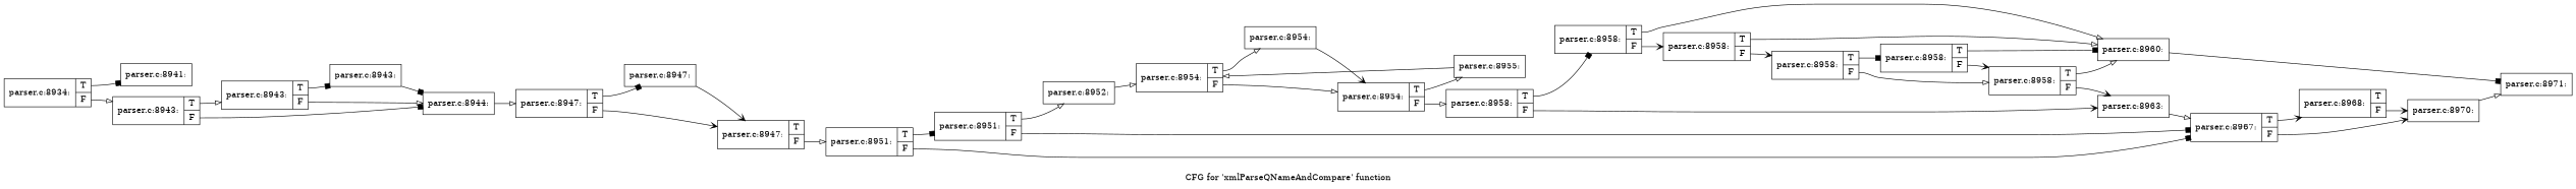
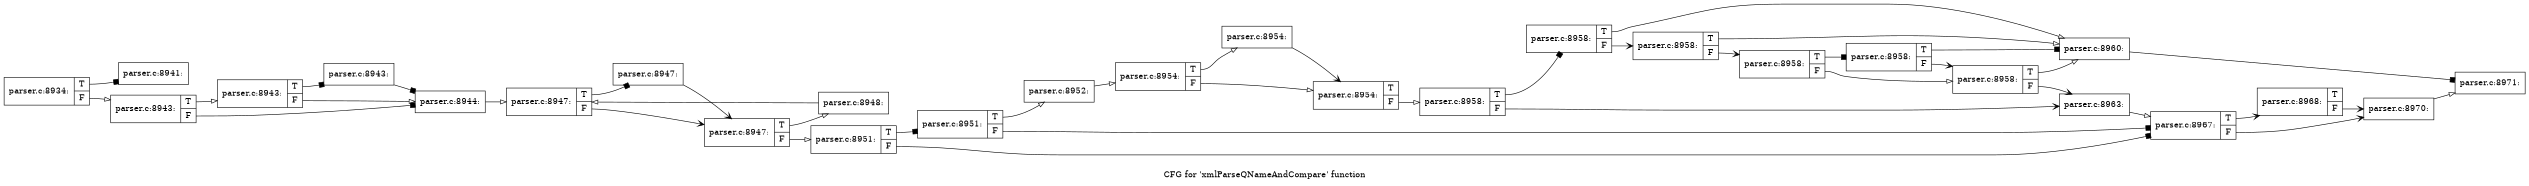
  digraph {
    label="CFG for 'xmlParseQNameAndCompare' function"
    rankdir=LR
    node [shape=record]
    edge [arrowhead=onormal tailport=s0]
    n1 [label="{parser.c:8934:|{<s0>T|<s1>F}}"]
    n2 [label="{parser.c:8941:}"]
    n3 [label="{parser.c:8943:|{<s0>T|<s1>F}}"]
    n4 [label="{parser.c:8943:|{<s0>T|<s1>F}}"]
    n5 [label="{parser.c:8944:}"]
    n6 [label="{parser.c:8971:}"]
    n7 [label="{parser.c:8943:}"]
    n8 [label="{parser.c:8947:|{<s0>T|<s1>F}}"]
    n9 [label="{parser.c:8947:}"]
    n10 [label="{parser.c:8947:|{<s0>T|<s1>F}}"]
+   n11 [label="{parser.c:8948:}"]
    n12 [label="{parser.c:8951:|{<s0>T|<s1>F}}"]
    n13 [label="{parser.c:8951:|{<s0>T|<s1>F}}"]
    n14 [label="{parser.c:8967:|{<s0>T|<s1>F}}"]
    n15 [label="{parser.c:8952:}"]
    n16 [label="{parser.c:8968:|{<s0>T|<s1>F}}"]
    n17 [label="{parser.c:8970:}"]
    n18 [label="{parser.c:8954:|{<s0>T|<s1>F}}"]
    n19 [label="{parser.c:8954:}"]
    n20 [label="{parser.c:8954:|{<s0>T|<s1>F}}"]
-   n21 [label="{parser.c:8955:}"]
    n22 [label="{parser.c:8958:|{<s0>T|<s1>F}}"]
    n23 [label="{parser.c:8958:|{<s0>T|<s1>F}}"]
    n24 [label="{parser.c:8963:}"]
    n25 [label="{parser.c:8960:}"]
    n26 [label="{parser.c:8958:|{<s0>T|<s1>F}}"]
    n27 [label="{parser.c:8958:|{<s0>T|<s1>F}}"]
    n28 [label="{parser.c:8958:|{<s0>T|<s1>F}}"]
    n29 [label="{parser.c:8958:|{<s0>T|<s1>F}}"]
    n1 -> n2 [arrowhead=box]
    n1 -> n3 [tailport=s1]
    n3 -> n4
    n3 -> n5 [arrowhead=box tailport=s1]
    n4 -> n5 [tailport=s1]
    n4 -> n7 [arrowhead=box]
    n5 -> n8
    n7 -> n5 [arrowhead=box]
    n8 -> n9 [arrowhead=box]
    n8 -> n10 [arrowhead=vee tailport=s1]
    n9 -> n10 [arrowhead=vee]
+   n10 -> n11
    n10 -> n12 [tailport=s1]
+   n11 -> n8
    n12 -> n13 [arrowhead=box]
    n12 -> n14 [arrowhead=box tailport=s1]
    n13 -> n14 [arrowhead=box tailport=s1]
    n13 -> n15
    n14 -> n16 [arrowhead=vee]
    n14 -> n17 [arrowhead=vee tailport=s1]
    n15 -> n18
    n16 -> n17 [arrowhead=vee tailport=s1]
    n17 -> n6
    n18 -> n19
    n18 -> n20 [tailport=s1]
    n19 -> n20 [arrowhead=vee]
-   n20 -> n21
    n20 -> n22 [tailport=s1]
-   n21 -> n18
    n22 -> n23 [arrowhead=box]
    n22 -> n24 [arrowhead=vee tailport=s1]
    n23 -> n25
    n23 -> n26 [arrowhead=vee tailport=s1]
    n24 -> n14
    n25 -> n6 [arrowhead=box]
    n26 -> n25
    n26 -> n27 [arrowhead=vee tailport=s1]
    n27 -> n28 [arrowhead=box]
    n27 -> n29 [tailport=s1]
    n28 -> n25 [arrowhead=box]
    n28 -> n29 [arrowhead=vee tailport=s1]
    n29 -> n24 [arrowhead=vee tailport=s1]
    n29 -> n25
  }
